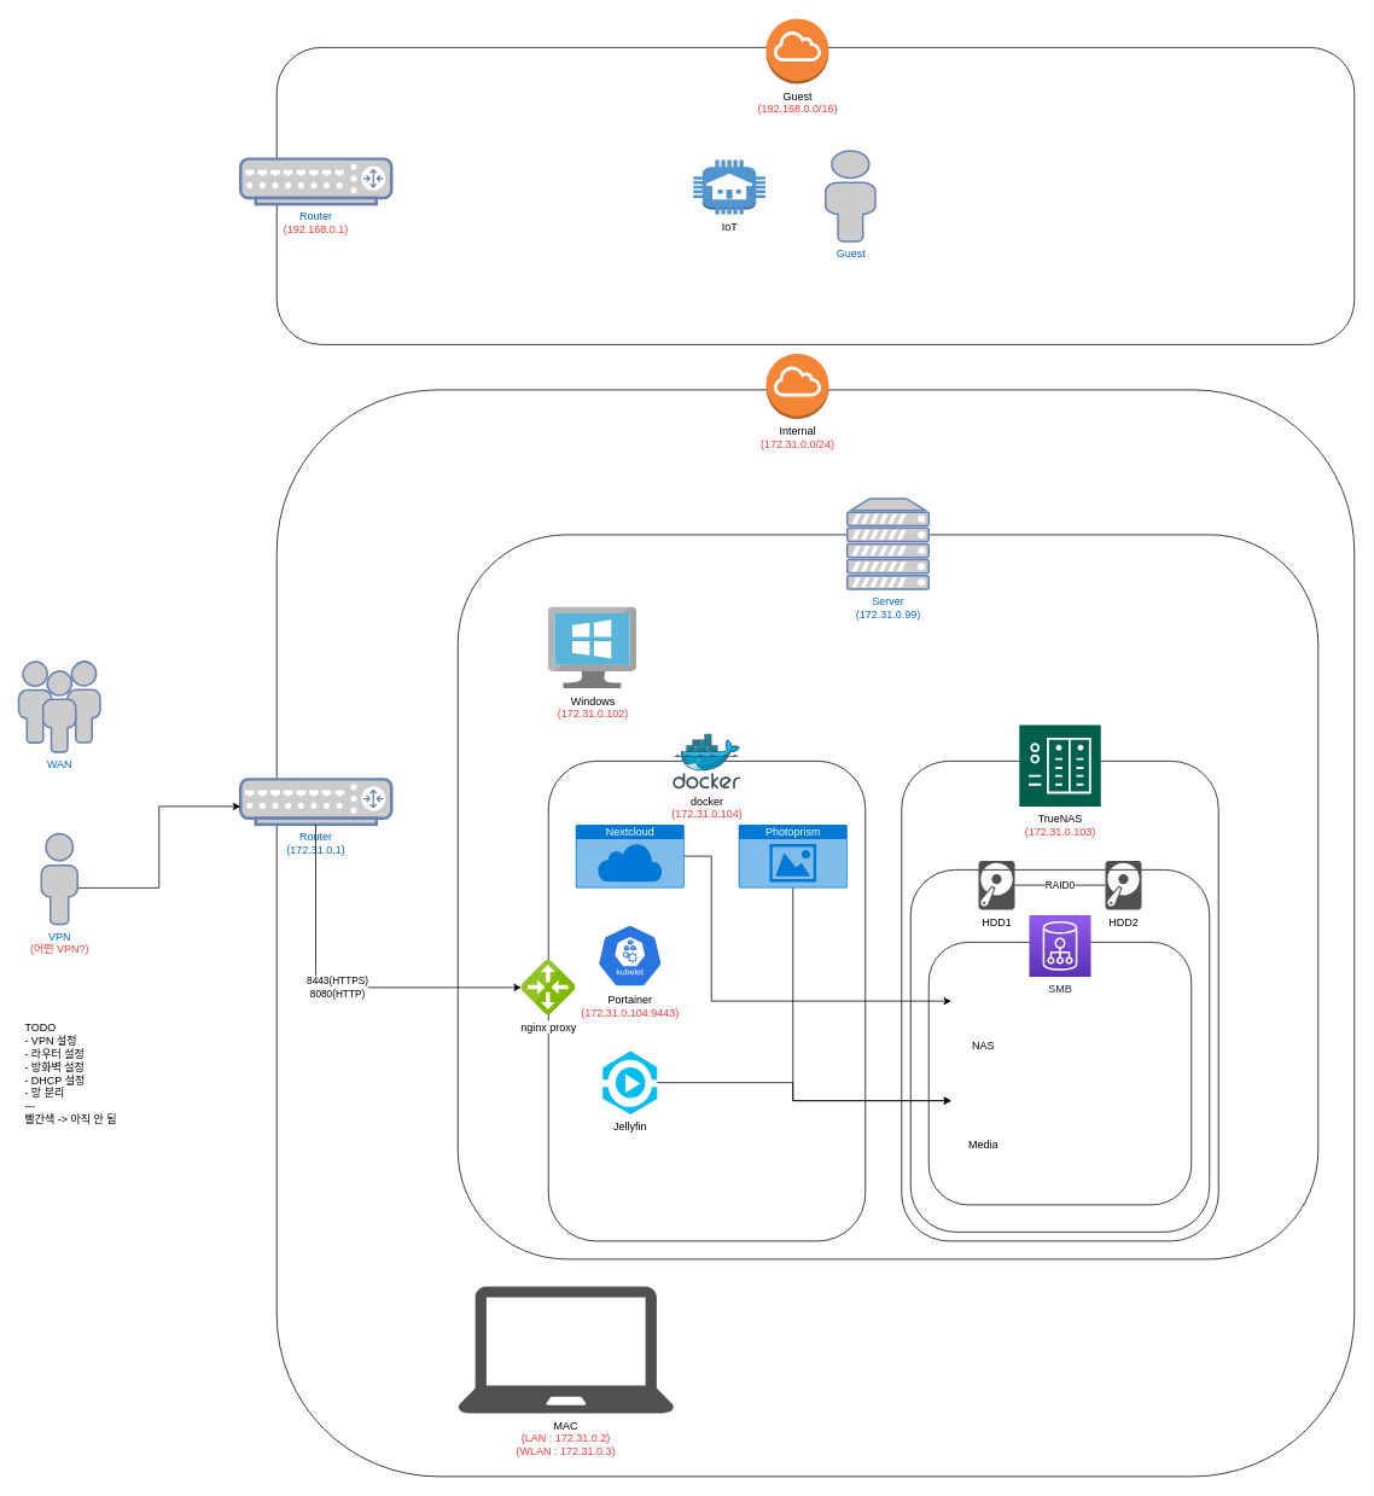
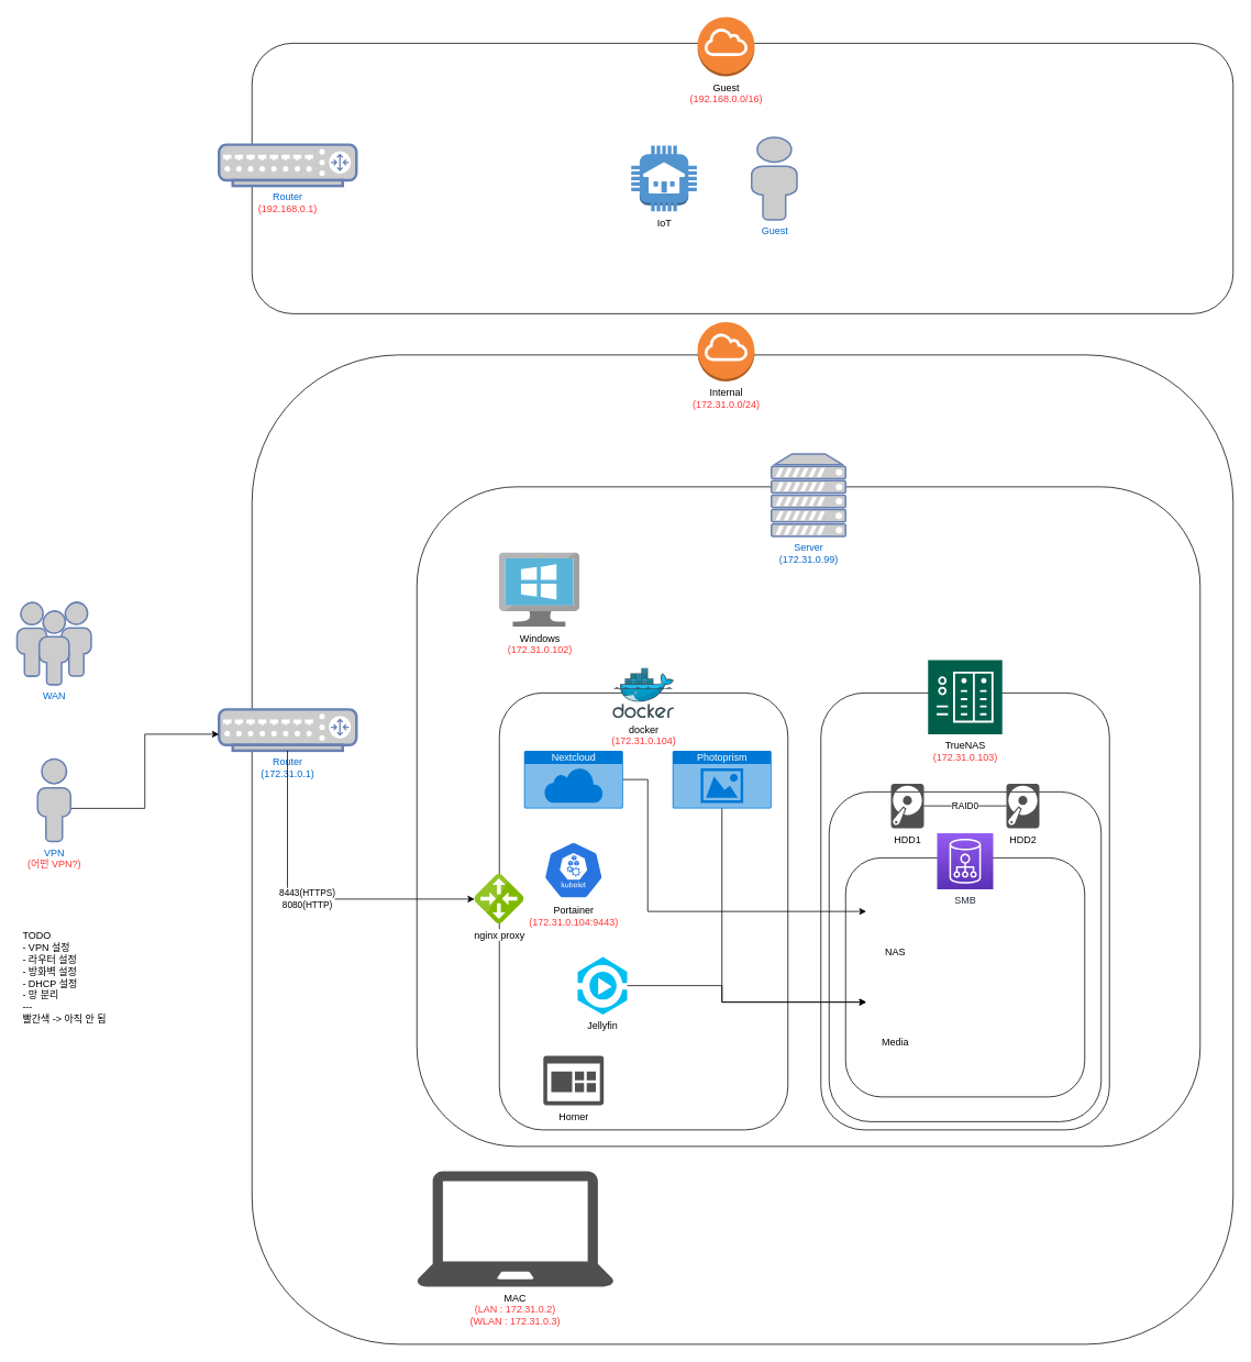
  <mxCell id="0" />
  <mxCell id="1" parent="0" />
  <mxCell id="2" value="" style="group" vertex="1" connectable="0" parent="1"><mxGeometry x="265" y="390" width="1230" height="1240" as="geometry" /></mxCell>
  <mxCell id="3" value="" style="group" vertex="1" connectable="0" parent="2"><mxGeometry y="40" width="1230" height="1200" as="geometry" /></mxCell>
  <mxCell id="4" value="" style="rounded=1;whiteSpace=wrap;html=1;fontColor=#000000;" vertex="1" parent="3"><mxGeometry x="40" width="1190" height="1200" as="geometry" /></mxCell>
  <mxCell id="5" value="" style="group;fontStyle=0" vertex="1" connectable="0" parent="3"><mxGeometry x="240" y="110" width="950" height="850" as="geometry" /></mxCell>
  <mxCell id="6" value="" style="rounded=1;whiteSpace=wrap;html=1;fontStyle=1" vertex="1" parent="5"><mxGeometry y="50" width="950" height="800" as="geometry" /></mxCell>
  <mxCell id="7" value="&lt;span style=&quot;font-weight: normal;&quot;&gt;Server&lt;br&gt;(172.31.0.99)&lt;br&gt;&lt;/span&gt;" style="fontColor=#0066CC;verticalAlign=top;verticalLabelPosition=bottom;labelPosition=center;align=center;html=1;outlineConnect=0;fillColor=#CCCCCC;strokeColor=#6881B3;gradientColor=none;gradientDirection=north;strokeWidth=2;shape=mxgraph.networks.server;fontStyle=1" vertex="1" parent="5"><mxGeometry x="430" y="10" width="90" height="100" as="geometry" /></mxCell>
  <mxCell id="8" value="" style="group" vertex="1" connectable="0" parent="5"><mxGeometry x="100.005" y="270" width="350" height="560" as="geometry" /></mxCell>
  <mxCell id="9" value="" style="group" vertex="1" connectable="0" parent="8"><mxGeometry x="-30.005" width="380.005" height="560" as="geometry" /></mxCell>
  <mxCell id="10" value="" style="group" vertex="1" connectable="0" parent="9"><mxGeometry y="30" width="380.005" height="530" as="geometry" /></mxCell>
  <mxCell id="11" value="" style="rounded=1;whiteSpace=wrap;html=1;" vertex="1" parent="10"><mxGeometry x="30.01" width="349.99" height="530" as="geometry" /></mxCell>
  <mxCell id="12" value="Nextcloud" style="html=1;strokeColor=none;fillColor=#0079D6;labelPosition=center;verticalLabelPosition=middle;verticalAlign=top;align=center;fontSize=12;outlineConnect=0;spacingTop=-6;fontColor=#FFFFFF;sketch=0;shape=mxgraph.sitemap.cloud;" vertex="1" parent="10"><mxGeometry x="60.0" y="70" width="120" height="70" as="geometry" /></mxCell>
  <mxCell id="13" value="Photoprism" style="html=1;strokeColor=none;fillColor=#0079D6;labelPosition=center;verticalLabelPosition=middle;verticalAlign=top;align=center;fontSize=12;outlineConnect=0;spacingTop=-6;fontColor=#FFFFFF;sketch=0;shape=mxgraph.sitemap.photo;" vertex="1" parent="10"><mxGeometry x="240" y="70" width="120" height="70" as="geometry" /></mxCell>
  <mxCell id="14" value="Portainer&lt;br&gt;&lt;font color=&quot;#ff3333&quot;&gt;(172.31.0.104:9443)&lt;/font&gt;" style="sketch=0;html=1;dashed=0;whitespace=wrap;fillColor=#2875E2;strokeColor=#ffffff;points=[[0.005,0.63,0],[0.1,0.2,0],[0.9,0.2,0],[0.5,0,0],[0.995,0.63,0],[0.72,0.99,0],[0.5,1,0],[0.28,0.99,0]];verticalLabelPosition=bottom;align=center;verticalAlign=top;shape=mxgraph.kubernetes.icon;prIcon=kubelet" vertex="1" parent="10"><mxGeometry x="80" y="180" width="80" height="70" as="geometry" /></mxCell>
- <mxCell id="15" value="&lt;font color=&quot;#000000&quot;&gt;Jellyfin&lt;/font&gt;" style="verticalLabelPosition=bottom;html=1;verticalAlign=top;align=center;strokeColor=none;fillColor=#00BEF2;shape=mxgraph.azure.media_service;pointerEvents=1;labelBackgroundColor=none;fontColor=#FF3333;" vertex="1" parent="10"><mxGeometry x="90" y="320" width="60" height="70" as="geometry" /></mxCell>
+ <mxCell id="15" value="&lt;font color=&quot;#000000&quot;&gt;Jellyfin&lt;/font&gt;" style="verticalLabelPosition=bottom;html=1;verticalAlign=top;align=center;strokeColor=none;fillColor=#00BEF2;shape=mxgraph.azure.media_service;pointerEvents=1;labelBackgroundColor=none;fontColor=#FF3333;" vertex="1" parent="10"><mxGeometry x="125" y="320" width="60" height="70" as="geometry" /></mxCell>
+ <mxCell id="16" value="Homer" style="sketch=0;pointerEvents=1;shadow=0;dashed=0;html=1;strokeColor=none;labelPosition=center;verticalLabelPosition=bottom;verticalAlign=top;align=center;fillColor=#505050;shape=mxgraph.mscae.oms.dashboard;labelBackgroundColor=none;fontColor=#000000;" vertex="1" parent="10"><mxGeometry x="83.41" y="440" width="73.17" height="60" as="geometry" /></mxCell>
  <mxCell id="17" value="docker&lt;br&gt;&lt;font color=&quot;#ff3333&quot;&gt;(172.31.0.104)&lt;/font&gt;" style="sketch=0;aspect=fixed;html=1;points=[];align=center;image;fontSize=12;image=img/lib/mscae/Docker.svg;" vertex="1" parent="9"><mxGeometry x="167.81" width="74.39" height="61" as="geometry" /></mxCell>
  <mxCell id="18" value="nginx proxy" style="sketch=0;aspect=fixed;html=1;points=[];align=center;image;fontSize=12;image=img/lib/mscae/Local_Network_Gateways.svg;" vertex="1" parent="5"><mxGeometry x="70" y="520" width="60" height="60" as="geometry" /></mxCell>
  <mxCell id="19" value="&lt;font color=&quot;#000000&quot;&gt;Windows&lt;/font&gt;&lt;br&gt;(172.31.0.102)" style="sketch=0;aspect=fixed;html=1;points=[];align=center;image;fontSize=12;image=img/lib/mscae/VirtualMachineWindows.svg;fontColor=#FF3333;" vertex="1" parent="5"><mxGeometry x="100" y="130" width="97.83" height="90" as="geometry" /></mxCell>
  <mxCell id="20" value="" style="group" vertex="1" connectable="0" parent="5"><mxGeometry x="490" y="260" width="349.99" height="570" as="geometry" /></mxCell>
  <mxCell id="21" value="" style="group" vertex="1" connectable="0" parent="20"><mxGeometry width="349.99" height="570" as="geometry" /></mxCell>
  <mxCell id="22" value="" style="group" vertex="1" connectable="0" parent="21"><mxGeometry y="40" width="349.99" height="530" as="geometry" /></mxCell>
  <mxCell id="23" value="" style="rounded=1;whiteSpace=wrap;html=1;fontColor=#FF3333;" vertex="1" parent="22"><mxGeometry width="349.99" height="530" as="geometry" /></mxCell>
  <mxCell id="24" value="" style="group" vertex="1" connectable="0" parent="22"><mxGeometry x="10" y="100" width="330" height="420" as="geometry" /></mxCell>
  <mxCell id="25" value="" style="group" vertex="1" connectable="0" parent="24"><mxGeometry y="20" width="330" height="400" as="geometry" /></mxCell>
  <mxCell id="26" value="" style="rounded=1;whiteSpace=wrap;html=1;fontColor=#000000;" vertex="1" parent="25"><mxGeometry width="330" height="400" as="geometry" /></mxCell>
  <mxCell id="27" value="" style="group" vertex="1" connectable="0" parent="25"><mxGeometry x="20" y="50" width="290" height="320" as="geometry" /></mxCell>
  <mxCell id="28" value="" style="rounded=1;whiteSpace=wrap;html=1;labelBackgroundColor=none;fontColor=#FF3333;" vertex="1" parent="27"><mxGeometry y="30" width="290" height="290" as="geometry" /></mxCell>
  <mxCell id="29" value="SMB" style="sketch=0;points=[[0,0,0],[0.25,0,0],[0.5,0,0],[0.75,0,0],[1,0,0],[0,1,0],[0.25,1,0],[0.5,1,0],[0.75,1,0],[1,1,0],[0,0.25,0],[0,0.5,0],[0,0.75,0],[1,0.25,0],[1,0.5,0],[1,0.75,0]];outlineConnect=0;fontColor=#232F3E;gradientColor=#945DF2;gradientDirection=north;fillColor=#5A30B5;strokeColor=#ffffff;dashed=0;verticalLabelPosition=bottom;verticalAlign=top;align=center;html=1;fontSize=12;fontStyle=0;aspect=fixed;shape=mxgraph.aws4.resourceIcon;resIcon=mxgraph.aws4.cloud_directory;labelBackgroundColor=none;" vertex="1" parent="27"><mxGeometry x="111" width="68" height="68" as="geometry" /></mxCell>
  <mxCell id="30" value="HDD1" style="sketch=0;pointerEvents=1;shadow=0;dashed=0;html=1;strokeColor=none;fillColor=#505050;labelPosition=center;verticalLabelPosition=bottom;verticalAlign=top;outlineConnect=0;align=center;shape=mxgraph.office.devices.hard_disk;fontColor=#000000;" vertex="1" parent="24"><mxGeometry x="75.0" y="10" width="40" height="54" as="geometry" /></mxCell>
  <mxCell id="31" value="HDD2" style="sketch=0;pointerEvents=1;shadow=0;dashed=0;html=1;strokeColor=none;fillColor=#505050;labelPosition=center;verticalLabelPosition=bottom;verticalAlign=top;outlineConnect=0;align=center;shape=mxgraph.office.devices.hard_disk;fontColor=#000000;" vertex="1" parent="24"><mxGeometry x="215" y="10" width="40" height="54" as="geometry" /></mxCell>
  <mxCell id="32" value="RAID0" style="edgeStyle=orthogonalEdgeStyle;rounded=0;orthogonalLoop=1;jettySize=auto;html=1;fontColor=#000000;endArrow=none;endFill=0;" edge="1" parent="24" source="30" target="31"><mxGeometry relative="1" as="geometry" /></mxCell>
  <mxCell id="33" value="NAS" style="shape=image;html=1;verticalAlign=top;verticalLabelPosition=bottom;labelBackgroundColor=#ffffff;imageAspect=0;aspect=fixed;image=https://cdn2.iconfinder.com/data/icons/font-awesome/1792/hdd-o-128.png;fontColor=#000000;" vertex="1" parent="24"><mxGeometry x="45" y="130" width="70" height="70" as="geometry" /></mxCell>
  <mxCell id="34" value="Media" style="shape=image;html=1;verticalAlign=top;verticalLabelPosition=bottom;labelBackgroundColor=#ffffff;imageAspect=0;aspect=fixed;image=https://cdn2.iconfinder.com/data/icons/font-awesome/1792/hdd-o-128.png;fontColor=#000000;" vertex="1" parent="24"><mxGeometry x="45" y="240" width="70" height="70" as="geometry" /></mxCell>
  <mxCell id="35" value="TrueNAS&lt;br&gt;&lt;font color=&quot;#ff3333&quot;&gt;(172.31.0.103)&lt;/font&gt;" style="sketch=0;pointerEvents=1;shadow=0;dashed=0;html=1;strokeColor=none;fillColor=#005F4B;labelPosition=center;verticalLabelPosition=bottom;verticalAlign=top;align=center;outlineConnect=0;shape=mxgraph.veeam2.nas;fontColor=#000000;" vertex="1" parent="21"><mxGeometry x="130" width="90" height="90" as="geometry" /></mxCell>
  <mxCell id="36" style="edgeStyle=orthogonalEdgeStyle;rounded=0;orthogonalLoop=1;jettySize=auto;html=1;entryX=0;entryY=0.5;entryDx=0;entryDy=0;fontColor=#000000;endArrow=classic;endFill=1;" edge="1" parent="5" source="12" target="33"><mxGeometry relative="1" as="geometry"><Array as="points"><mxPoint x="280" y="405" /><mxPoint x="280" y="565" /></Array></mxGeometry></mxCell>
  <mxCell id="37" style="edgeStyle=orthogonalEdgeStyle;rounded=0;orthogonalLoop=1;jettySize=auto;html=1;entryX=0;entryY=0.5;entryDx=0;entryDy=0;fontColor=#000000;endArrow=classic;endFill=1;" edge="1" parent="5" source="13" target="34"><mxGeometry relative="1" as="geometry"><Array as="points"><mxPoint x="370" y="675" /></Array></mxGeometry></mxCell>
  <mxCell id="38" style="edgeStyle=orthogonalEdgeStyle;rounded=0;orthogonalLoop=1;jettySize=auto;html=1;entryX=0;entryY=0.5;entryDx=0;entryDy=0;fontColor=#000000;endArrow=classic;endFill=1;exitX=1;exitY=0.5;exitDx=0;exitDy=0;exitPerimeter=0;" edge="1" parent="5" source="15" target="34"><mxGeometry relative="1" as="geometry"><Array as="points"><mxPoint x="370" y="655" /><mxPoint x="370" y="675" /></Array></mxGeometry></mxCell>
  <mxCell id="39" value="Router&lt;br&gt;(172.31.0.1)" style="fontColor=#0066CC;verticalAlign=top;verticalLabelPosition=bottom;labelPosition=center;align=center;html=1;outlineConnect=0;fillColor=#CCCCCC;strokeColor=#6881B3;gradientColor=none;gradientDirection=north;strokeWidth=2;shape=mxgraph.networks.router;fontStyle=0" vertex="1" parent="3"><mxGeometry y="430" width="166.66" height="50" as="geometry" /></mxCell>
  <mxCell id="40" value="MAC&lt;br&gt;&lt;span&gt;&lt;font color=&quot;#ff3333&quot;&gt;(LAN : 172.31.0.2)&lt;br&gt;(WLAN : 172.31.0.3)&lt;/font&gt;&lt;/span&gt;" style="sketch=0;pointerEvents=1;shadow=0;dashed=0;html=1;strokeColor=none;fillColor=#505050;labelPosition=center;verticalLabelPosition=bottom;verticalAlign=top;outlineConnect=0;align=center;shape=mxgraph.office.devices.laptop;fontColor=#000000;fontStyle=0" vertex="1" parent="3"><mxGeometry x="240" y="990" width="238.82" height="140" as="geometry" /></mxCell>
  <mxCell id="41" value="&lt;span style=&quot;font-weight: normal;&quot;&gt;8443(HTTPS)&lt;br&gt;8080(HTTP)&lt;/span&gt;" style="edgeStyle=orthogonalEdgeStyle;rounded=0;orthogonalLoop=1;jettySize=auto;html=1;fontStyle=1;" edge="1" parent="3" target="18"><mxGeometry relative="1" as="geometry"><mxPoint x="83" y="480" as="sourcePoint" /><Array as="points"><mxPoint x="83" y="660" /></Array></mxGeometry></mxCell>
  <mxCell id="42" value="Internal&lt;br&gt;&lt;font color=&quot;#ff3333&quot;&gt;(172.31.0.0/24)&lt;/font&gt;" style="outlineConnect=0;dashed=0;verticalLabelPosition=bottom;verticalAlign=top;align=center;html=1;shape=mxgraph.aws3.internet_gateway;fillColor=#F58536;gradientColor=none;labelBackgroundColor=none;fontColor=#000000;" vertex="1" parent="2"><mxGeometry x="580.5" width="69" height="72" as="geometry" /></mxCell>
  <mxCell id="43" value="" style="edgeStyle=orthogonalEdgeStyle;rounded=0;orthogonalLoop=1;jettySize=auto;html=1;" edge="1" parent="1" source="44" target="39"><mxGeometry x="0.018" relative="1" as="geometry"><Array as="points"><mxPoint x="175" y="980" /><mxPoint x="175" y="890" /></Array><mxPoint as="offset" /></mxGeometry></mxCell>
  <mxCell id="44" value="VPN&lt;br&gt;&lt;font color=&quot;#ff3333&quot;&gt;(어떤 VPN?)&lt;/font&gt;" style="fontColor=#0066CC;verticalAlign=top;verticalLabelPosition=bottom;labelPosition=center;align=center;html=1;outlineConnect=0;fillColor=#CCCCCC;strokeColor=#6881B3;gradientColor=none;gradientDirection=north;strokeWidth=2;shape=mxgraph.networks.user_male;" vertex="1" parent="1"><mxGeometry x="45" y="920" width="40" height="100" as="geometry" /></mxCell>
  <mxCell id="45" value="WAN" style="fontColor=#0066CC;verticalAlign=top;verticalLabelPosition=bottom;labelPosition=center;align=center;html=1;outlineConnect=0;fillColor=#CCCCCC;strokeColor=#6881B3;gradientColor=none;gradientDirection=north;strokeWidth=2;shape=mxgraph.networks.users;" vertex="1" parent="1"><mxGeometry x="20" y="730" width="90" height="100" as="geometry" /></mxCell>
  <mxCell id="46" value="TODO&lt;br&gt;- VPN 설정&lt;br&gt;- 라우터 설정&lt;br&gt;- 방화벽 설정&lt;br&gt;- DHCP 설정&lt;br&gt;- 망 분리&lt;br&gt;---&lt;br&gt;빨간색 -&amp;gt; 아직 안 됨" style="text;html=1;align=left;verticalAlign=middle;resizable=0;points=[];autosize=1;strokeColor=none;fillColor=none;" vertex="1" parent="1"><mxGeometry y="1120" width="120" height="130" as="geometry" x="25" /></mxCell>
  <mxCell id="47" value="" style="group" vertex="1" connectable="0" parent="1"><mxGeometry x="305" y="20" width="1190" height="360" as="geometry" /></mxCell>
  <mxCell id="48" value="" style="group" vertex="1" connectable="0" parent="47"><mxGeometry x="-60" y="32" width="1250" height="328" as="geometry" /></mxCell>
  <mxCell id="49" value="" style="rounded=1;whiteSpace=wrap;html=1;labelBackgroundColor=none;fontColor=#FF3333;" vertex="1" parent="48"><mxGeometry x="60" width="1190" height="328" as="geometry" /></mxCell>
  <mxCell id="50" value="Router&lt;br&gt;&lt;font color=&quot;#ff3333&quot;&gt;(192.168.0.1)&lt;/font&gt;" style="fontColor=#0066CC;verticalAlign=top;verticalLabelPosition=bottom;labelPosition=center;align=center;html=1;outlineConnect=0;fillColor=#CCCCCC;strokeColor=#6881B3;gradientColor=none;gradientDirection=north;strokeWidth=2;shape=mxgraph.networks.router;fontStyle=0" vertex="1" parent="48"><mxGeometry x="20" y="123" width="166.66" height="50" as="geometry" /></mxCell>
- <mxCell id="51" value="&lt;font color=&quot;#000000&quot;&gt;IoT&lt;/font&gt;" style="outlineConnect=0;dashed=0;verticalLabelPosition=bottom;verticalAlign=top;align=center;html=1;shape=mxgraph.aws3.house;fillColor=#5294CF;gradientColor=none;labelBackgroundColor=none;fontColor=#FF3333;" vertex="1" parent="48"><mxGeometry x="520" y="124.25" width="79.5" height="60" as="geometry" /></mxCell>
+ <mxCell id="51" value="&lt;font color=&quot;#000000&quot;&gt;IoT&lt;/font&gt;" style="outlineConnect=0;dashed=0;verticalLabelPosition=bottom;verticalAlign=top;align=center;html=1;shape=mxgraph.aws3.house;fillColor=#5294CF;gradientColor=none;labelBackgroundColor=none;fontColor=#FF3333;" vertex="1" parent="48"><mxGeometry x="520" y="124.25" width="79.5" height="79.5" as="geometry" /></mxCell>
  <mxCell id="52" value="Guest" style="fontColor=#0066CC;verticalAlign=top;verticalLabelPosition=bottom;labelPosition=center;align=center;html=1;outlineConnect=0;fillColor=#CCCCCC;strokeColor=#6881B3;gradientColor=none;gradientDirection=north;strokeWidth=2;shape=mxgraph.networks.user_male;labelBackgroundColor=none;" vertex="1" parent="48"><mxGeometry x="666" y="114" width="55" height="100" as="geometry" /></mxCell>
  <mxCell id="53" value="Guest&lt;br&gt;&lt;font color=&quot;#ff3333&quot;&gt;(192.168.0.0/16)&lt;/font&gt;" style="outlineConnect=0;dashed=0;verticalLabelPosition=bottom;verticalAlign=top;align=center;html=1;shape=mxgraph.aws3.internet_gateway;fillColor=#F58536;gradientColor=none;labelBackgroundColor=none;fontColor=#000000;" vertex="1" parent="47"><mxGeometry x="540.5" width="69" height="72" as="geometry" /></mxCell>
